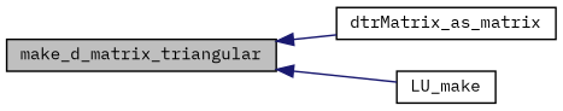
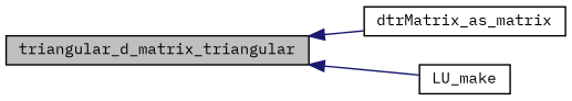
  digraph {
    fontname="IBM Plex Mono"
    rankdir=LR
    node [color=black fillcolor=white fontname="IBM Plex Mono" fontsize=10 shape=record style=filled]
    edge [color=midnightblue dir=back fontname="IBM Plex Mono" fontsize=10 labelfontname="FreeSans.ttf" labelfontsize=10 style=solid]
-   n1 [fillcolor=grey75 fontcolor=black height=0.2 label=make_d_matrix_triangular width=0.4]
+   n1 [fillcolor=grey75 fontcolor=black height=0.2 label=triangular_d_matrix_triangular width=0.4]
    n2 [height=0.2 label=dtrMatrix_as_matrix width=0.4]
    n3 [height=0.2 label=LU_make width=0.4]
    n1 -> n2
    n1 -> n3
  }
